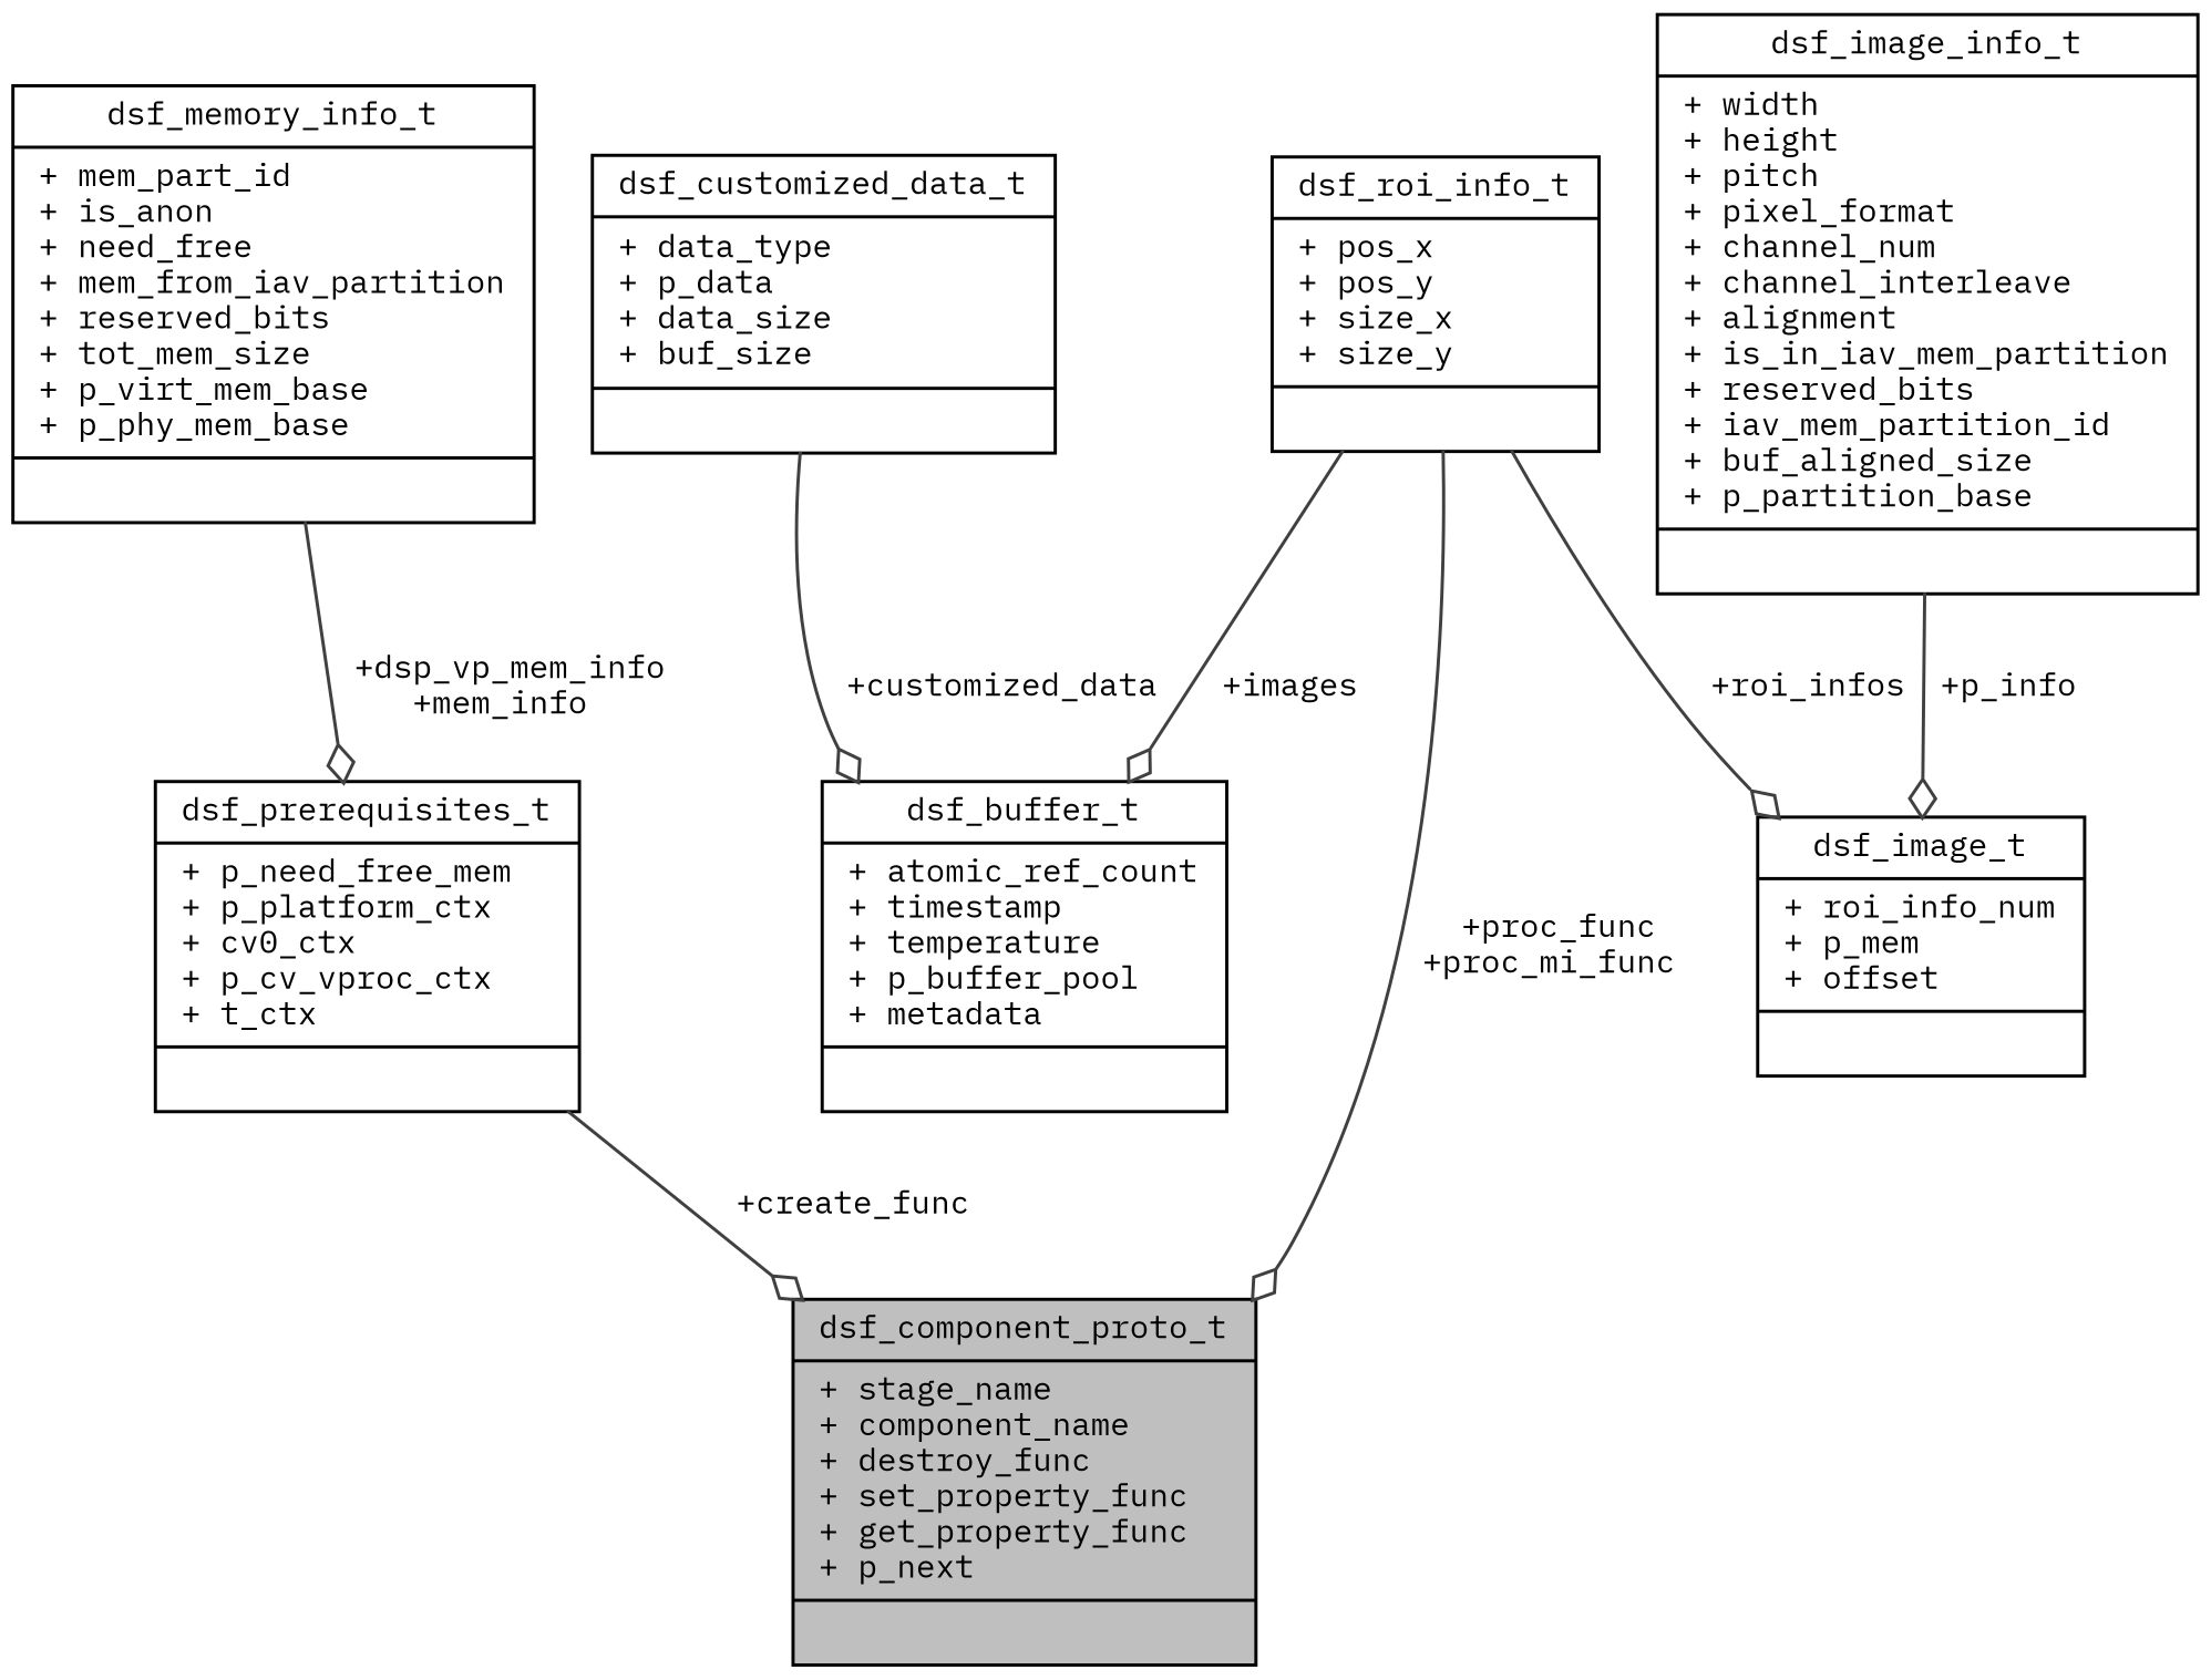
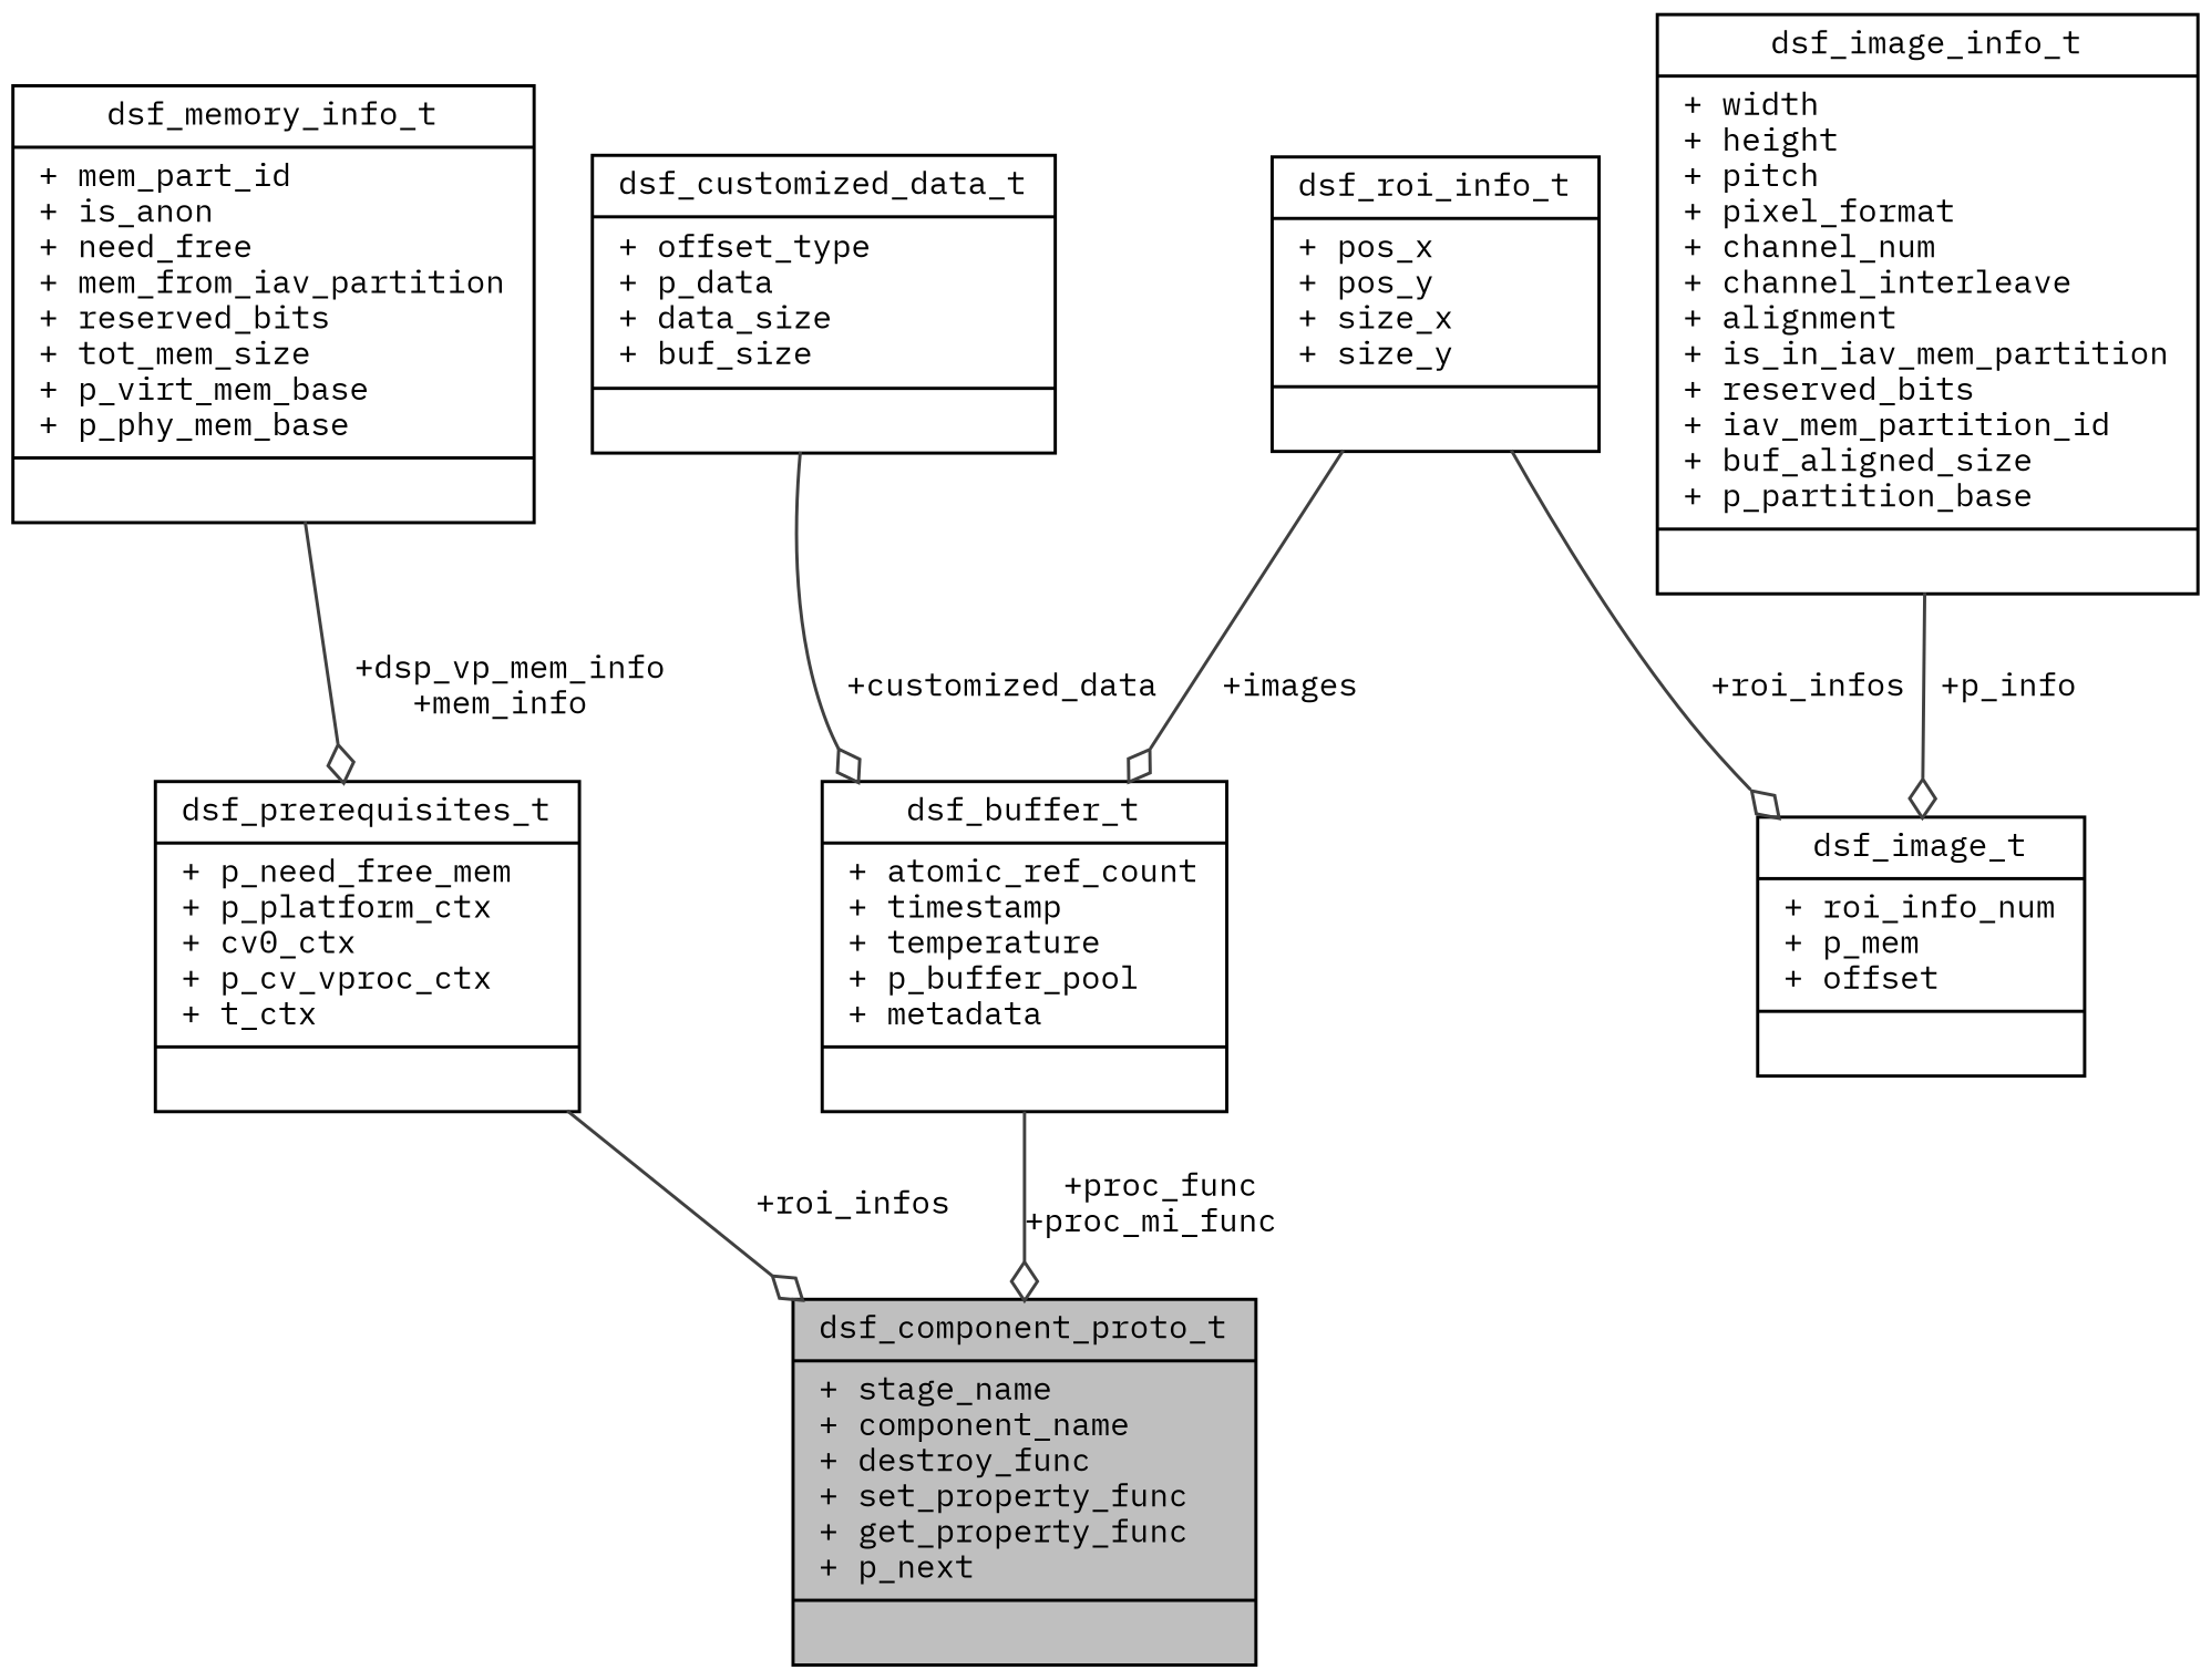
  digraph {
    fontname="IBM Plex Mono"
    node [color=black fontname="IBM Plex Mono" fontsize=10 shape=record]
    edge [arrowhead=odiamond color=grey25 fontname="IBM Plex Mono" fontsize=10 labelfontname=Helvetica labelfontsize=10 style=solid]
    n1 [fillcolor=grey75 fontcolor=black height=0.2 label="{dsf_component_proto_t\n|+ stage_name\l+ component_name\l+ destroy_func\l+ set_property_func\l+ get_property_func\l+ p_next\l|}" style=filled width=0.4]
    n2 [height=0.2 label="{dsf_prerequisites_t\n|+ p_need_free_mem\l+ p_platform_ctx\l+ cv0_ctx\l+ p_cv_vproc_ctx\l+ t_ctx\l|}" width=0.4]
    n3 [height=0.2 label="{dsf_memory_info_t\n|+ mem_part_id\l+ is_anon\l+ need_free\l+ mem_from_iav_partition\l+ reserved_bits\l+ tot_mem_size\l+ p_virt_mem_base\l+ p_phy_mem_base\l|}" width=0.4]
    n4 [height=0.2 label="{dsf_buffer_t\n|+ atomic_ref_count\l+ timestamp\l+ temperature\l+ p_buffer_pool\l+ metadata\l|}" width=0.4]
    n5 [height=0.2 label="{dsf_image_t\n|+ roi_info_num\l+ p_mem\l+ offset\l|}" width=0.4]
    n6 [height=0.2 label="{dsf_image_info_t\n|+ width\l+ height\l+ pitch\l+ pixel_format\l+ channel_num\l+ channel_interleave\l+ alignment\l+ is_in_iav_mem_partition\l+ reserved_bits\l+ iav_mem_partition_id\l+ buf_aligned_size\l+ p_partition_base\l|}" width=0.4]
    n7 [height=0.2 label="{dsf_roi_info_t\n|+ pos_x\l+ pos_y\l+ size_x\l+ size_y\l|}" width=0.4]
-   n8 [height=0.2 label="{dsf_customized_data_t\n|+ data_type\l+ p_data\l+ data_size\l+ buf_size\l|}" width=0.4]
-   n2 -> n1 [label=" +create_func"]
+   n8 [height=0.2 label="{dsf_customized_data_t\n|+ offset_type\l+ p_data\l+ data_size\l+ buf_size\l|}" width=0.4]
+   n2 -> n1 [label=" +roi_infos"]
    n3 -> n2 [label=" +dsp_vp_mem_info\n+mem_info"]
-   n7 -> n1 [label=" +proc_func\n+proc_mi_func"]
+   n4 -> n1 [label=" +proc_func\n+proc_mi_func"]
    n6 -> n5 [label=" +p_info"]
    n7 -> n4 [label=" +images"]
    n7 -> n5 [label=" +roi_infos"]
    n8 -> n4 [label=" +customized_data"]
  }
